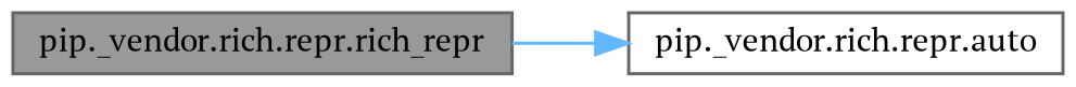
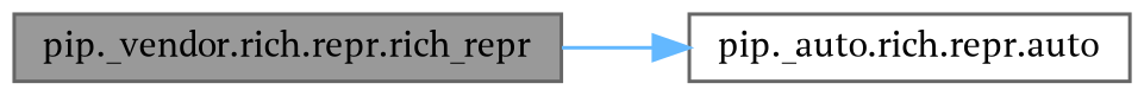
  digraph {
    rankdir=LR
    fontname="PT Serif"
    node [fontname="PT Serif" fontsize=10 shape=box style=filled]
    n1 [color=gray40 fillcolor=grey60 fontcolor=black height=0.2 label="pip._vendor.rich.repr.rich_repr" width=0.4]
-   n2 [color=grey40 fillcolor=white height=0.2 label="pip._vendor.rich.repr.auto" width=0.4]
+   n2 [color=grey40 fillcolor=white height=0.2 label="pip._auto.rich.repr.auto" width=0.4]
    n1 -> n2 [color=steelblue1 fontname="PT Serif" fontsize=10 labelfontname=Helvetica labelfontsize=10 style=solid]
  }
